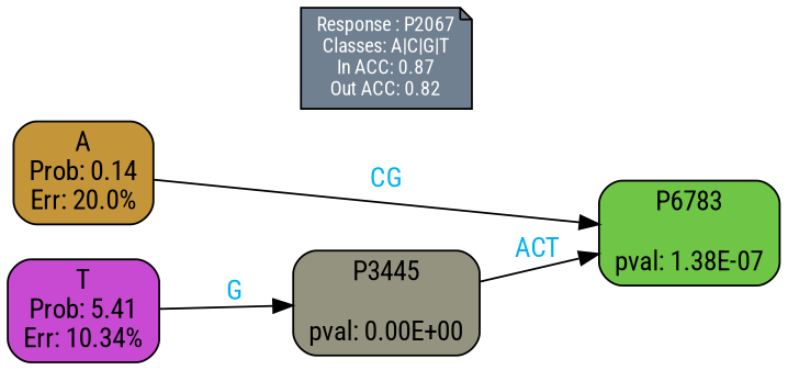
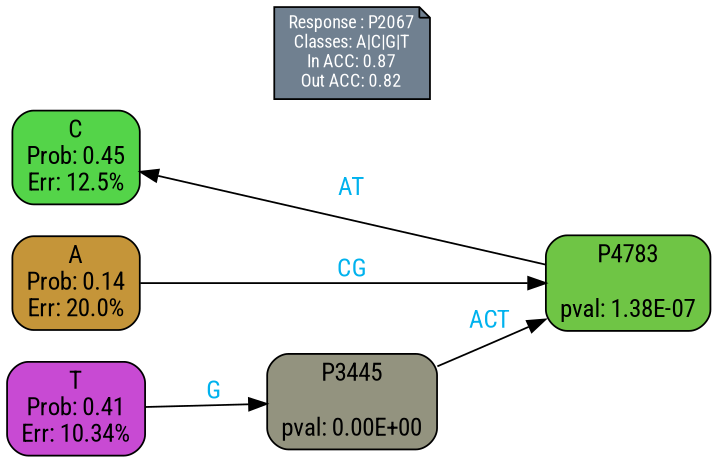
  digraph {
    fontname="Roboto Condensed"
    rankdir=LR
    ranksep=equally
    splines=polylines
    node [color=black fontname="Roboto Condensed" shape=box style="filled, rounded"]
    edge [fontcolor=deepskyblue2 fontname="Roboto Condensed"]
+   n1 [fillcolor="#54d449" label="C\nProb: 0.45\nErr: 12.5%"]
    n2 [fillcolor="#c59539" label="A\nProb: 0.14\nErr: 20.0%"]
-   n3 [fillcolor="#c84ad3" label="T\nProb: 5.41\nErr: 10.34%"]
+   n3 [fillcolor="#c84ad3" label="T\nProb: 0.41\nErr: 10.34%"]
    n4 [align=left fillcolor=slategray fontcolor=white fontsize=10 label="Response : P2067\nClasses: A|C|G|T\nIn ACC: 0.87\nOut ACC: 0.82\n" shape=note style=filled]
    n5 [fillcolor="#93937f" label="P3445\n\npval: 0.00E+00"]
-   n6 [fillcolor="#6fc545" label="P6783\n\npval: 1.38E-07"]
+   n6 [fillcolor="#6fc545" label="P4783\n\npval: 1.38E-07"]
    subgraph sub_1 {
      rank=same
+     n1
      n2
      n3
    }
    subgraph sub_2 {
      rank=same
      n4
      n5
    }
    n2 -> n6 [label=CG]
    n3 -> n5 [label=G]
    n5 -> n6 [label=ACT]
+   n6 -> n1 [label=AT]
  }
